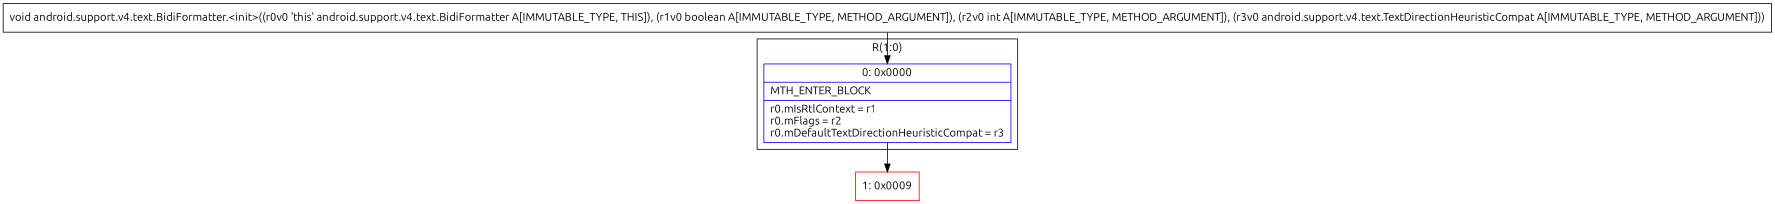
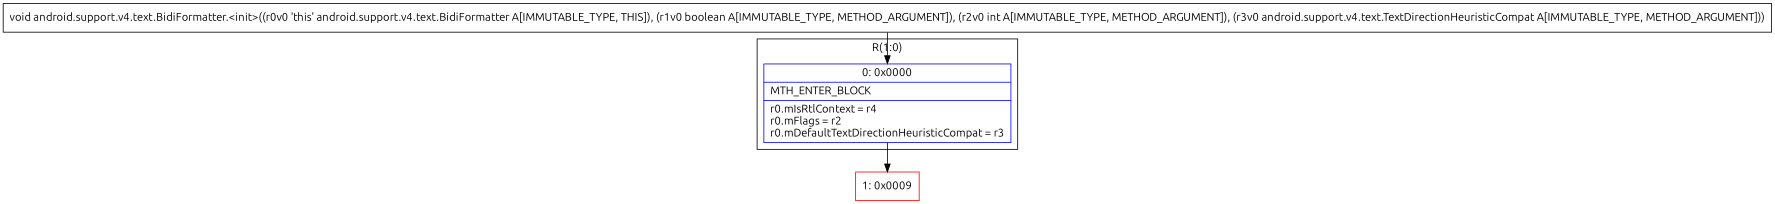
  digraph {
    fontname=Ubuntu
    node [shape=record fontname=Ubuntu]
    edge [fontname=Ubuntu]
-   n1 [color=blue label="{0\:\ 0x0000|MTH_ENTER_BLOCK\l|r0.mIsRtlContext = r1\lr0.mFlags = r2\lr0.mDefaultTextDirectionHeuristicCompat = r3\l}"]
+   n1 [color=blue label="{0\:\ 0x0000|MTH_ENTER_BLOCK\l|r0.mIsRtlContext = r4\lr0.mFlags = r2\lr0.mDefaultTextDirectionHeuristicCompat = r3\l}"]
    n2 [color=red label="{1\:\ 0x0009}"]
    n3 [label="{void android.support.v4.text.BidiFormatter.\<init\>((r0v0 'this' android.support.v4.text.BidiFormatter A[IMMUTABLE_TYPE, THIS]), (r1v0 boolean A[IMMUTABLE_TYPE, METHOD_ARGUMENT]), (r2v0 int A[IMMUTABLE_TYPE, METHOD_ARGUMENT]), (r3v0 android.support.v4.text.TextDirectionHeuristicCompat A[IMMUTABLE_TYPE, METHOD_ARGUMENT])) }"]
    subgraph cluster_1 {
      label="R(1:0)"
      n1
    }
    n1 -> n2
    n3 -> n1
  }
